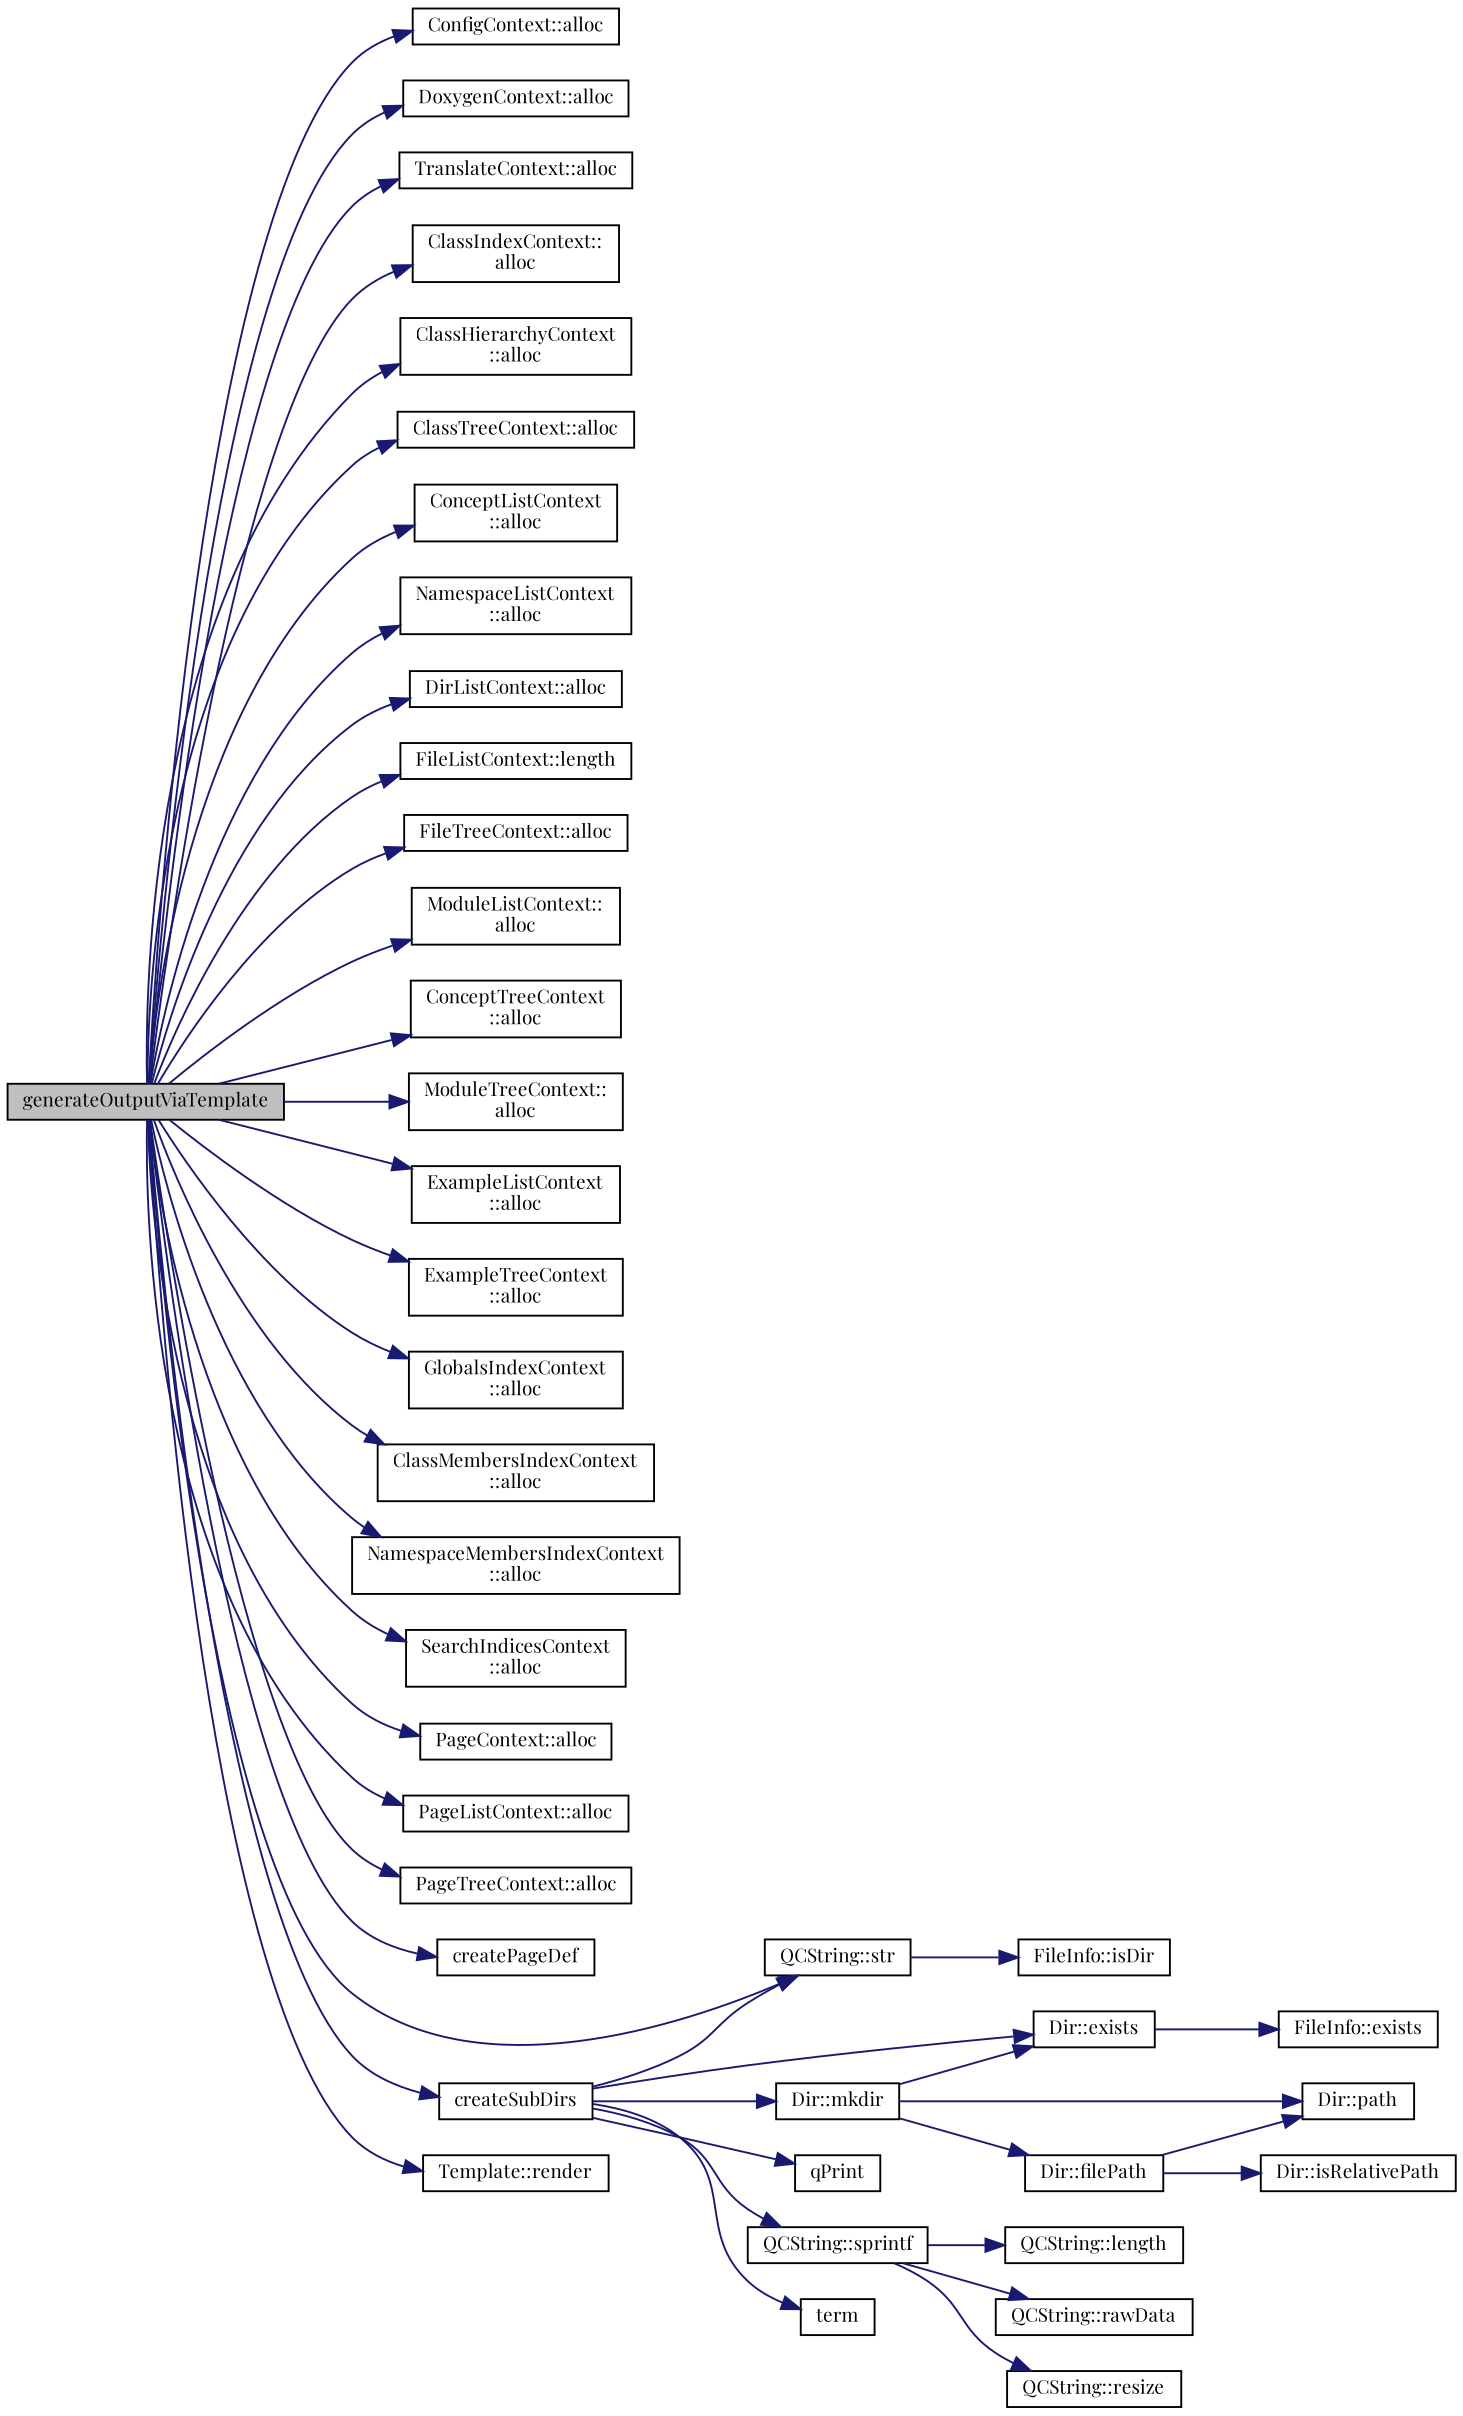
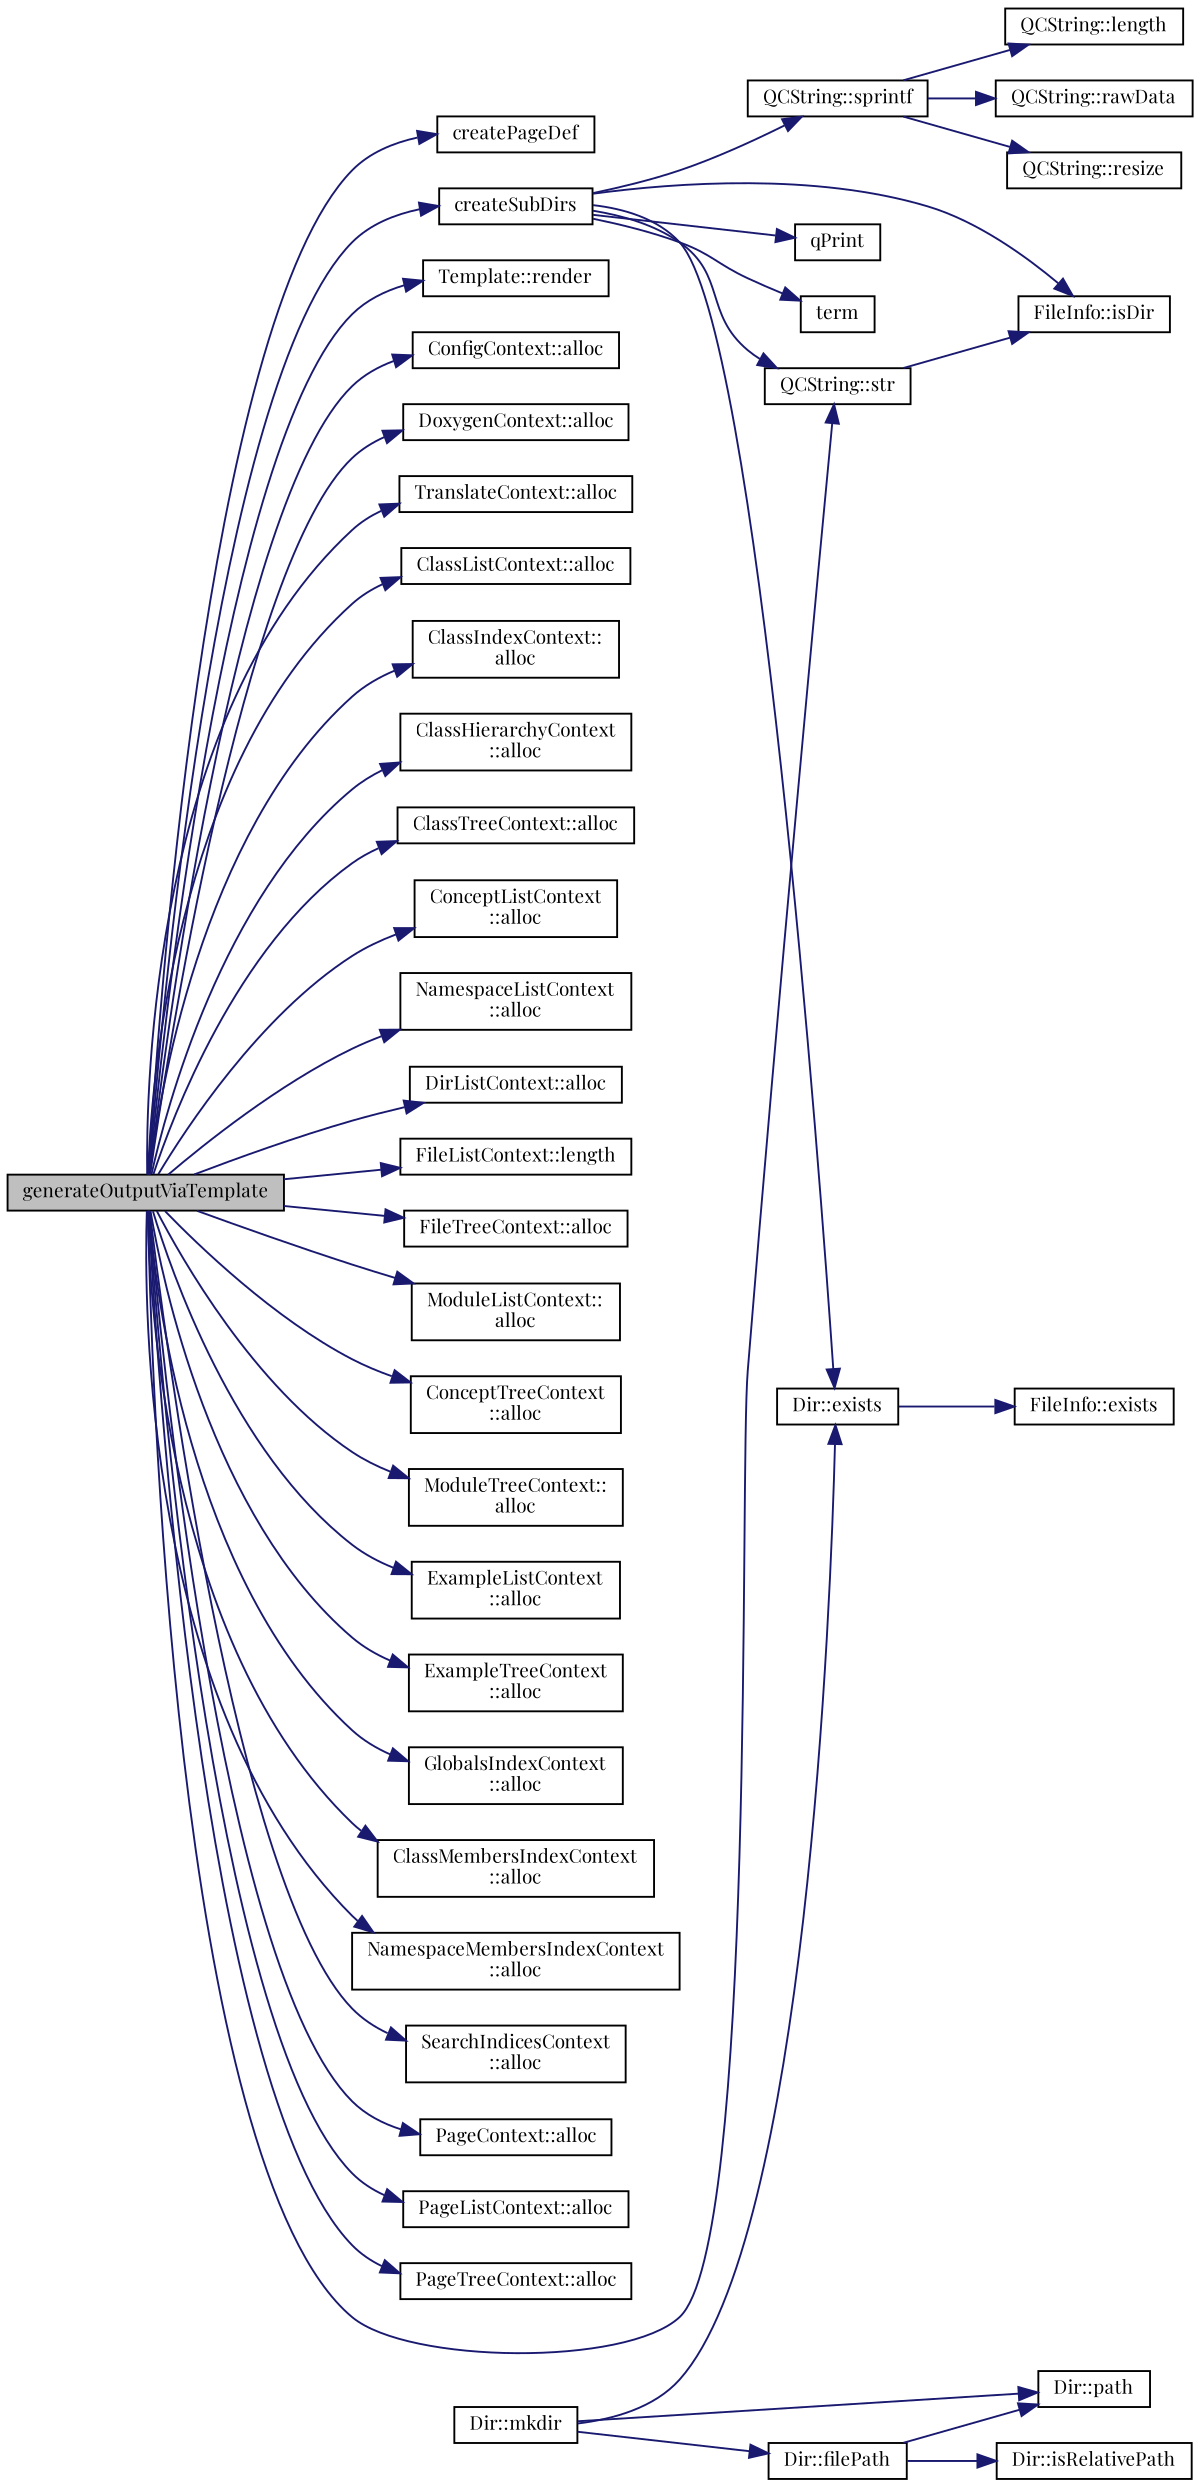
  digraph {
    fontname="Playfair Display"
    rankdir=LR
    node [color=black fillcolor=white fontname="Playfair Display" fontsize=10 shape=record style=filled]
    edge [color=midnightblue fontname="Playfair Display" fontsize=10 labelfontname=Helvetica labelfontsize=10 style=solid]
    n1 [fillcolor=grey75 fontcolor=black height=0.2 label=generateOutputViaTemplate width=0.4]
    n2 [height=0.2 label="ConfigContext::alloc" width=0.4]
    n3 [height=0.2 label="DoxygenContext::alloc" width=0.4]
    n4 [height=0.2 label="TranslateContext::alloc" width=0.4]
+   n5 [height=0.2 label="ClassListContext::alloc" width=0.4]
    n6 [height=0.2 label="ClassIndexContext::\lalloc" width=0.4]
    n7 [height=0.2 label="ClassHierarchyContext\l::alloc" width=0.4]
    n8 [height=0.2 label="ClassTreeContext::alloc" width=0.4]
    n9 [height=0.2 label="ConceptListContext\l::alloc" width=0.4]
    n10 [height=0.2 label="NamespaceListContext\l::alloc" width=0.4]
    n11 [height=0.2 label="DirListContext::alloc" width=0.4]
    n12 [height=0.2 label="FileListContext::length" width=0.4]
    n13 [height=0.2 label="FileTreeContext::alloc" width=0.4]
    n14 [height=0.2 label="ModuleListContext::\lalloc" width=0.4]
    n15 [height=0.2 label="ConceptTreeContext\l::alloc" width=0.4]
    n16 [height=0.2 label="ModuleTreeContext::\lalloc" width=0.4]
    n17 [height=0.2 label="ExampleListContext\l::alloc" width=0.4]
    n18 [height=0.2 label="ExampleTreeContext\l::alloc" width=0.4]
    n19 [height=0.2 label="GlobalsIndexContext\l::alloc" width=0.4]
    n20 [height=0.2 label="ClassMembersIndexContext\l::alloc" width=0.4]
    n21 [height=0.2 label="NamespaceMembersIndexContext\l::alloc" width=0.4]
    n22 [height=0.2 label="SearchIndicesContext\l::alloc" width=0.4]
    n23 [height=0.2 label="PageContext::alloc" width=0.4]
    n24 [height=0.2 label="PageListContext::alloc" width=0.4]
    n25 [height=0.2 label="PageTreeContext::alloc" width=0.4]
    n26 [height=0.2 label=createPageDef width=0.4]
    n27 [height=0.2 label=createSubDirs width=0.4]
    n28 [height=0.2 label="QCString::str" width=0.4]
    n29 [height=0.2 label="Template::render" width=0.4]
    n30 [height=0.2 label="Dir::exists" width=0.4]
    n31 [height=0.2 label="Dir::mkdir" width=0.4]
    n32 [height=0.2 label=qPrint width=0.4]
    n33 [height=0.2 label="QCString::sprintf" width=0.4]
    n34 [height=0.2 label=term width=0.4]
    n35 [height=0.2 label="FileInfo::isDir" width=0.4]
    n36 [height=0.2 label="FileInfo::exists" width=0.4]
    n37 [height=0.2 label="Dir::filePath" width=0.4]
    n38 [height=0.2 label="Dir::path" width=0.4]
    n39 [height=0.2 label="QCString::length" width=0.4]
    n40 [height=0.2 label="QCString::rawData" width=0.4]
    n41 [height=0.2 label="QCString::resize" width=0.4]
    n42 [height=0.2 label="Dir::isRelativePath" width=0.4]
    n1 -> n2
    n1 -> n3
    n1 -> n4
+   n1 -> n5
    n1 -> n6
    n1 -> n7
    n1 -> n8
    n1 -> n9
    n1 -> n10
    n1 -> n11
    n1 -> n12
    n1 -> n13
    n1 -> n14
    n1 -> n15
    n1 -> n16
    n1 -> n17
    n1 -> n18
    n1 -> n19
    n1 -> n20
    n1 -> n21
    n1 -> n22
    n1 -> n23
    n1 -> n24
    n1 -> n25
    n1 -> n26
    n1 -> n27
    n1 -> n28
    n1 -> n29
    n27 -> n28
    n27 -> n30
-   n27 -> n31
+   n27 -> n35
    n27 -> n32
    n27 -> n33
    n27 -> n34
    n28 -> n35
    n30 -> n36
    n31 -> n30
    n31 -> n37
    n31 -> n38
    n33 -> n39
    n33 -> n40
    n33 -> n41
    n37 -> n38
    n37 -> n42
  }
